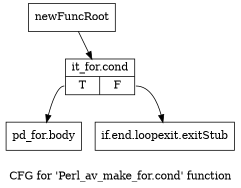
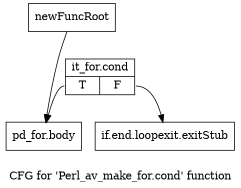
  digraph {
    label="CFG for 'Perl_av_make_for.cond' function"
    node [shape=record]
    n1 [label="{newFuncRoot}"]
    n2 [label="{it_for.cond|{<s0>T|<s1>F}}"]
    n3 [label="{if.end.loopexit.exitStub}"]
    n4 [label="{pd_for.body}"]
-   n1 -> n2
+   n1 -> n4
    n2 -> n3 [tailport=s1]
    n2 -> n4 [tailport=s0]
  }
